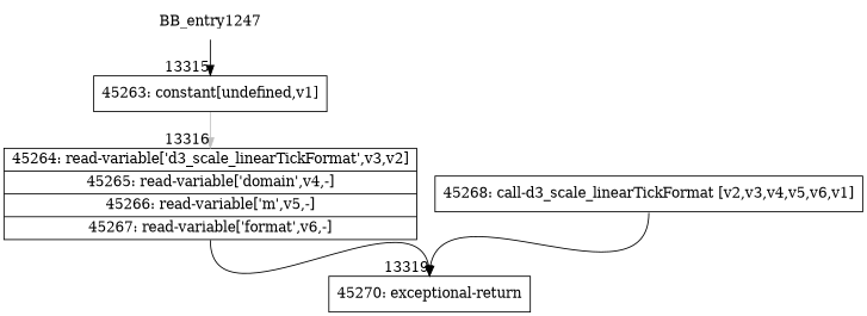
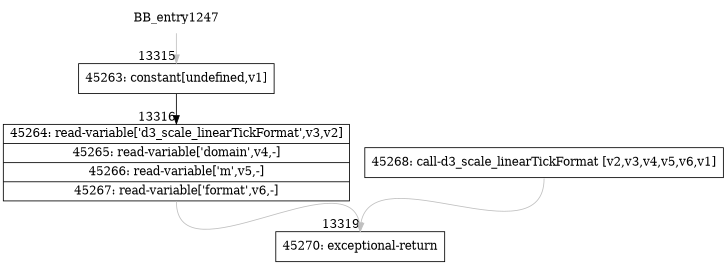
  digraph {
    fontname="DejaVu Serif"
    rankdir=TD
    node [fontname="DejaVu Serif" shape=record]
    edge [fontname="DejaVu Serif" headport=n tailport=s]
    BB_entry1247 [shape=none]
    n2 [label="{45263: constant[undefined,v1]}"]
    n3 [label="{45264: read-variable['d3_scale_linearTickFormat',v3,v2]|45265: read-variable['domain',v4,-]|45266: read-variable['m',v5,-]|45267: read-variable['format',v6,-]}"]
    n4 [label="{45270: exceptional-return}"]
    n5 [label="{45268: call-d3_scale_linearTickFormat [v2,v3,v4,v5,v6,v1]}"]
-   BB_entry1247 -> n2 [headlabel="    13315"]
-   n2 -> n3 [headlabel="      13316" color=gray]
-   n3 -> n4 [color=black headlabel="      13319"]
-   n5 -> n4 [color=black]
+   BB_entry1247 -> n2 [headlabel="    13315" color=gray]
+   n2 -> n3 [headlabel="      13316"]
+   n3 -> n4 [color=gray headlabel="      13319"]
+   n5 -> n4 [color=gray]
  }
